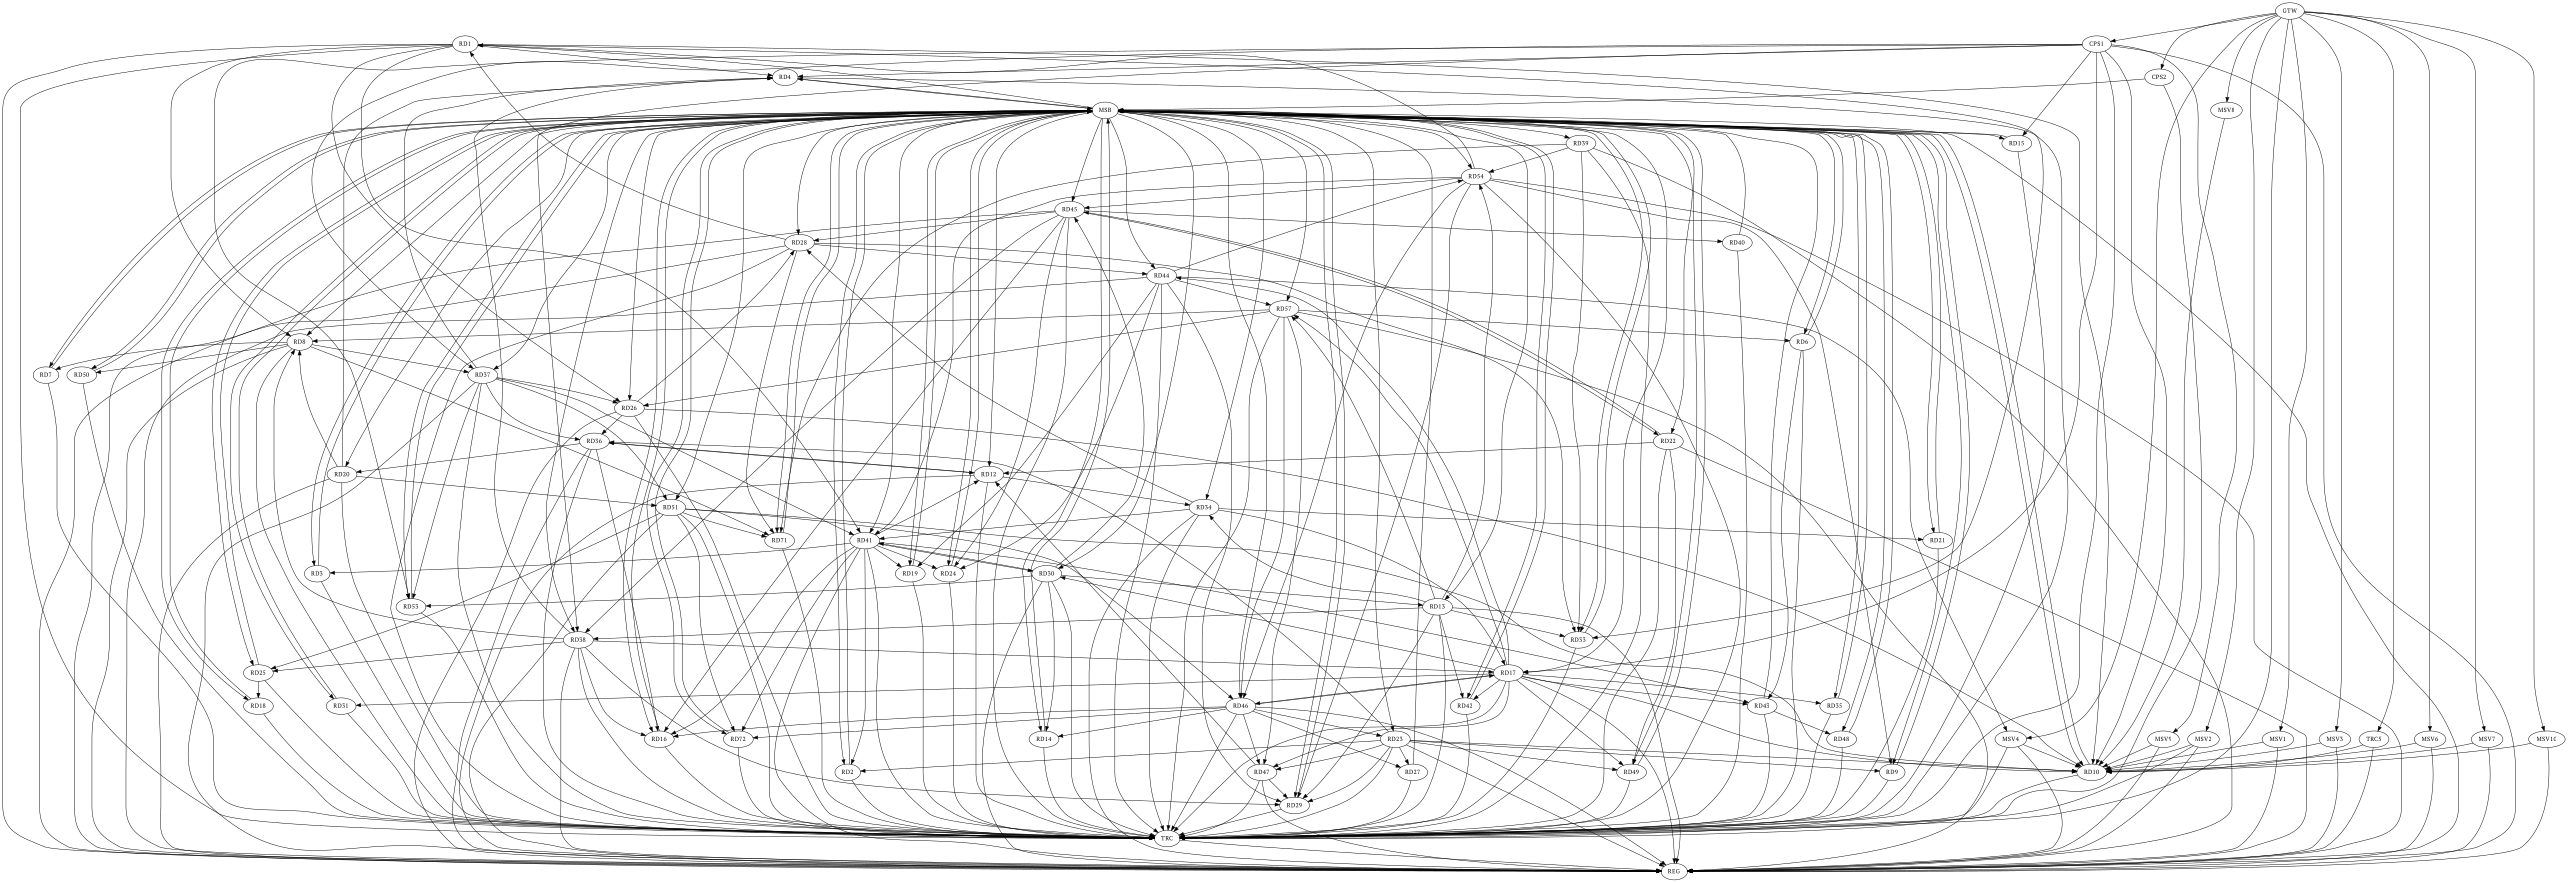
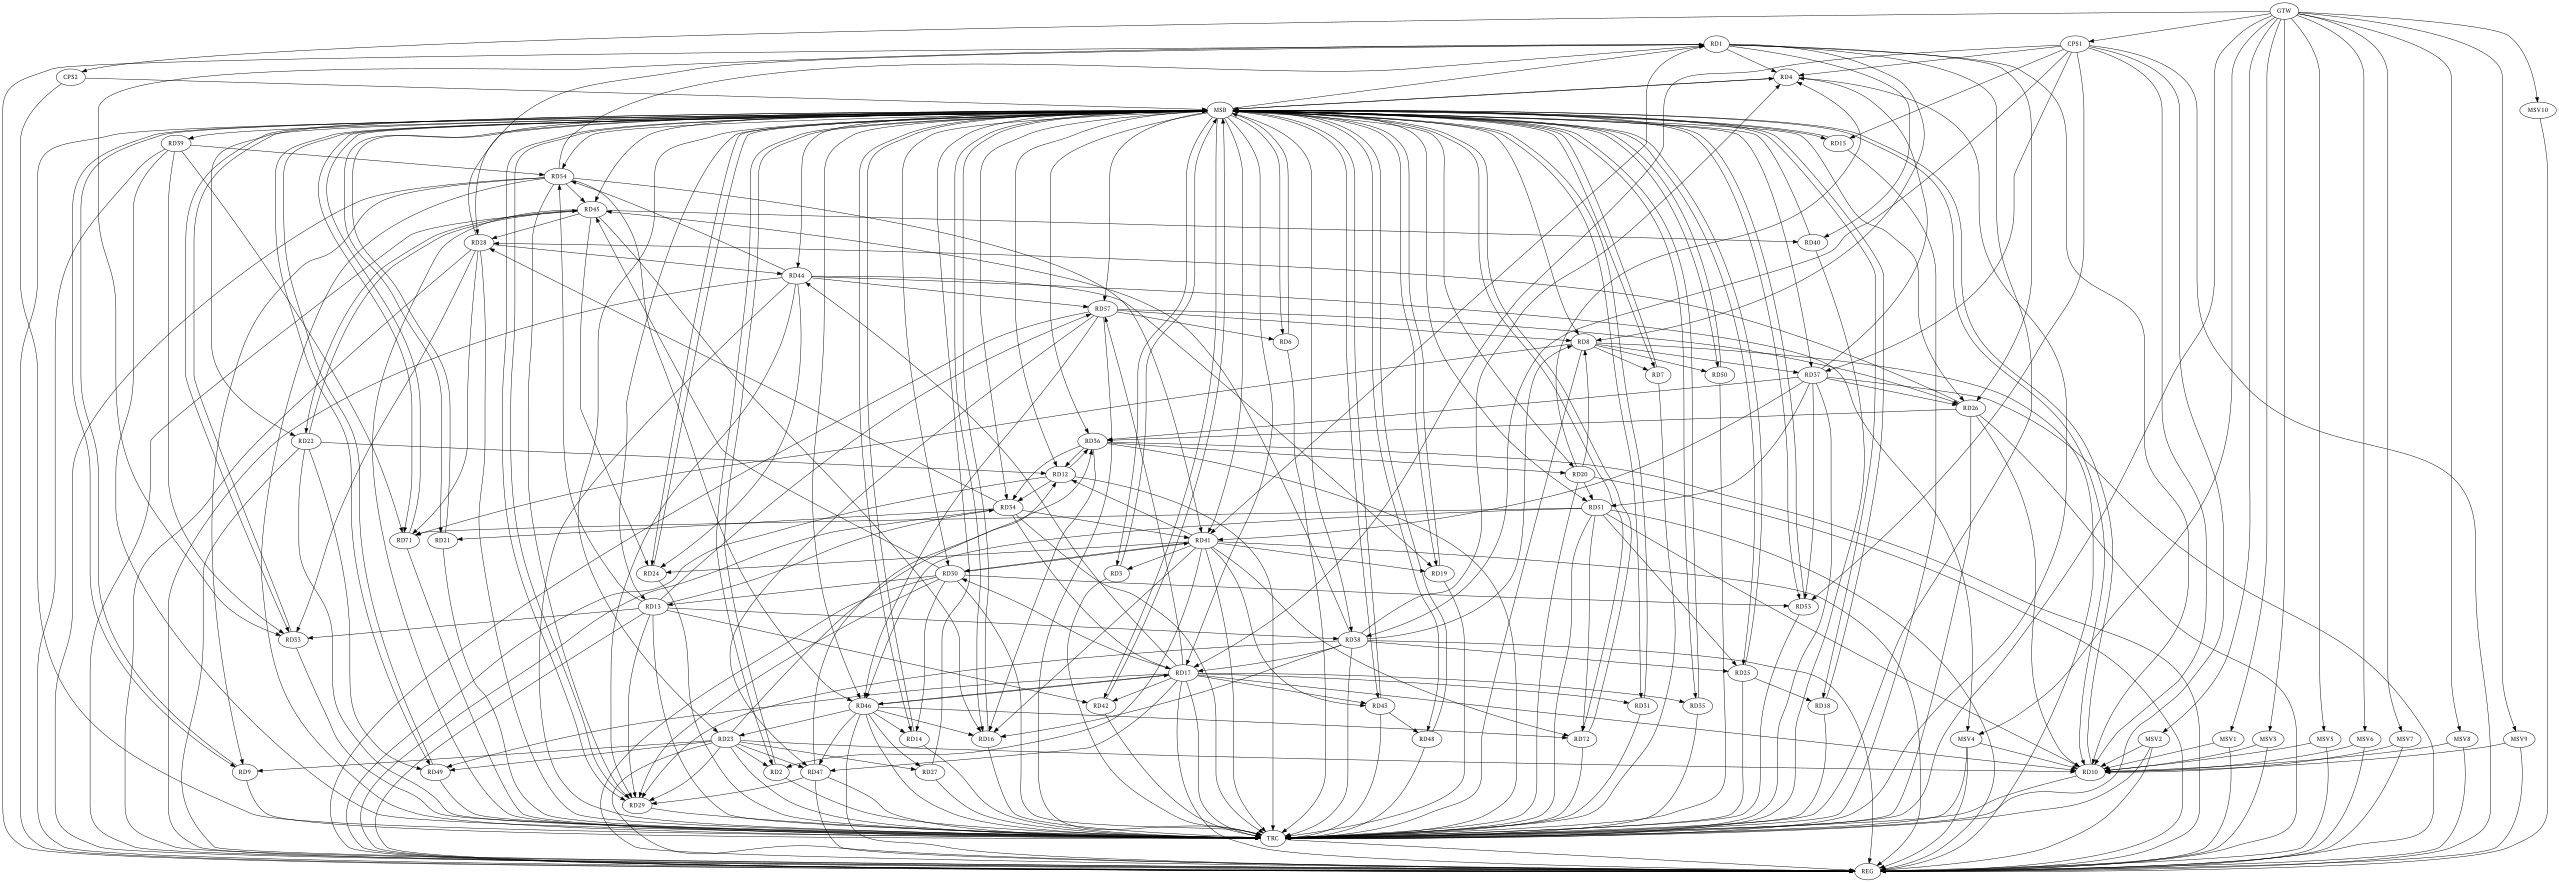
  strict digraph {
    fontname="PT Serif"
    node [fontname="PT Serif"]
    edge [fontname="PT Serif"]
    n1 [label=RD1]
    n2 [label=RD4]
    n3 [label=RD8]
    n4 [label=RD10]
    n5 [label=RD26]
    n6 [label=RD33]
    n7 [label=RD40]
    n8 [label=RD41]
    n9 [label=REG]
    n10 [label=TRC]
    n11 [label=MSB]
    n12 [label=RD7]
    n13 [label=RD71]
    n14 [label=RD37]
    n15 [label=RD50]
    n16 [label=RD36]
    n17 [label=RD28]
    n18 [label=RD2]
    n19 [label=RD3]
    n20 [label=RD12]
    n21 [label=RD16]
    n22 [label=RD30]
    n23 [label=RD43]
    n24 [label=RD19]
    n25 [label=RD24]
    n26 [label=RD72]
    n27 [label=RD6]
    n28 [label=RD9]
    n29 [label=RD34]
    n30 [label=RD13]
    n31 [label=RD29]
    n32 [label=RD38]
    n33 [label=RD42]
    n34 [label=RD57]
    n35 [label=RD54]
    n36 [label=RD14]
    n37 [label=RD15]
    n38 [label=RD17]
    n39 [label=RD31]
    n40 [label=RD35]
    n41 [label=RD44]
    n42 [label=RD46]
    n43 [label=RD48]
    n44 [label=RD49]
    n45 [label=RD18]
    n46 [label=RD20]
    n47 [label=RD51]
    n48 [label=RD21]
    n49 [label=RD22]
    n50 [label=RD45]
    n51 [label=RD23]
    n52 [label=RD25]
    n53 [label=RD53]
    n54 [label=RD39]
    n55 [label=RD47]
    n56 [label=MSV4]
    n57 [label=RD27]
    n58 [label=CPS1]
    n59 [label=CPS2]
    n60 [label=GTW]
    n61 [label=MSV1]
    n62 [label=MSV2]
    n63 [label=MSV3]
-   n64 [label=TRC5]
+   n64 [label=MSV5]
    n65 [label=MSV6]
    n66 [label=MSV7]
    n67 [label=MSV8]
    n68 [label=MSV9]
    n69 [label=MSV10]
    n1 -> n2
    n1 -> n3
    n1 -> n4
    n1 -> n5
    n1 -> n6
+   n1 -> n7
    n1 -> n8
    n1 -> n9
    n1 -> n10
    n2 -> n10
    n2 -> n11
    n3 -> n9
    n3 -> n10
    n3 -> n12
    n3 -> n13
    n3 -> n14
    n3 -> n15
    n4 -> n10
    n4 -> n11
    n5 -> n4
    n5 -> n9
    n5 -> n10
    n5 -> n16
    n5 -> n17
    n6 -> n10
    n6 -> n11
    n7 -> n10
    n7 -> n11
    n8 -> n9
    n8 -> n10
    n8 -> n18
    n8 -> n19
    n8 -> n20
    n8 -> n21
    n8 -> n22
    n8 -> n23
    n8 -> n24
    n8 -> n25
    n8 -> n26
    n10 -> n9
    n11 -> n1
    n11 -> n2
    n11 -> n3
    n11 -> n4
    n11 -> n5
    n11 -> n6
    n11 -> n8
    n11 -> n9
    n11 -> n12
    n11 -> n13
    n11 -> n14
    n11 -> n15
+   n11 -> n16
    n11 -> n17
    n11 -> n18
    n11 -> n19
    n11 -> n20
    n11 -> n21
    n11 -> n22
-   n27 -> n23
+   n11 -> n23
    n11 -> n24
    n11 -> n25
    n11 -> n26
    n11 -> n27
    n11 -> n28
    n11 -> n29
    n11 -> n30
    n11 -> n31
    n11 -> n32
    n11 -> n33
    n11 -> n34
    n11 -> n35
    n11 -> n36
    n11 -> n37
    n11 -> n38
    n11 -> n39
    n11 -> n40
    n11 -> n41
    n11 -> n42
    n11 -> n43
    n11 -> n44
    n11 -> n45
    n11 -> n46
    n11 -> n47
    n11 -> n48
    n11 -> n49
    n11 -> n50
    n11 -> n51
    n11 -> n52
    n11 -> n53
    n11 -> n54
    n12 -> n10
    n12 -> n11
    n13 -> n10
    n13 -> n11
    n14 -> n2
    n14 -> n5
    n14 -> n8
    n14 -> n9
    n14 -> n10
    n14 -> n16
    n14 -> n47
    n14 -> n53
    n15 -> n10
    n15 -> n11
    n16 -> n9
    n16 -> n10
    n16 -> n20
    n16 -> n21
+   n16 -> n29
    n16 -> n46
    n17 -> n1
    n17 -> n6
    n17 -> n9
    n17 -> n10
    n17 -> n13
    n17 -> n41
    n18 -> n10
    n18 -> n11
    n19 -> n10
    n19 -> n11
    n20 -> n9
    n20 -> n10
    n20 -> n16
    n20 -> n29
    n21 -> n10
    n21 -> n11
    n22 -> n8
    n22 -> n9
    n22 -> n10
    n22 -> n30
+   n22 -> n31
    n22 -> n36
    n22 -> n50
    n22 -> n53
    n23 -> n10
    n23 -> n11
    n23 -> n43
    n24 -> n10
    n24 -> n11
    n25 -> n10
    n25 -> n11
    n26 -> n10
    n26 -> n11
    n27 -> n10
    n27 -> n11
    n28 -> n10
    n28 -> n11
    n29 -> n8
    n29 -> n9
    n29 -> n10
    n29 -> n17
    n29 -> n38
    n29 -> n48
    n30 -> n6
    n30 -> n9
    n30 -> n10
    n30 -> n29
    n30 -> n31
    n30 -> n32
    n30 -> n33
    n30 -> n34
    n30 -> n35
    n31 -> n10
    n31 -> n11
    n32 -> n2
    n32 -> n3
    n32 -> n9
    n32 -> n10
    n32 -> n21
    n32 -> n31
    n32 -> n38
    n32 -> n52
    n33 -> n10
    n33 -> n11
    n34 -> n3
    n34 -> n5
    n34 -> n9
    n34 -> n10
    n34 -> n27
    n34 -> n42
    n34 -> n55
    n35 -> n1
    n35 -> n8
    n35 -> n9
    n35 -> n10
    n35 -> n28
    n35 -> n31
    n35 -> n42
    n35 -> n50
    n36 -> n10
    n36 -> n11
    n37 -> n10
    n37 -> n11
    n38 -> n4
    n38 -> n9
    n38 -> n10
    n38 -> n22
    n38 -> n23
    n38 -> n33
    n38 -> n34
    n38 -> n39
    n38 -> n40
    n38 -> n41
    n38 -> n42
    n38 -> n44
    n38 -> n55
    n39 -> n10
    n39 -> n11
    n40 -> n10
    n40 -> n11
    n41 -> n9
    n41 -> n10
    n41 -> n24
    n41 -> n25
    n41 -> n31
    n41 -> n34
    n41 -> n35
    n41 -> n56
    n42 -> n9
    n42 -> n10
    n42 -> n21
    n42 -> n26
    n42 -> n36
    n42 -> n38
    n42 -> n51
    n42 -> n55
    n42 -> n57
    n43 -> n10
    n43 -> n11
    n44 -> n10
    n44 -> n11
    n45 -> n10
    n45 -> n11
    n46 -> n2
    n46 -> n3
    n46 -> n9
    n46 -> n10
    n46 -> n47
    n47 -> n4
    n47 -> n9
    n47 -> n10
    n47 -> n13
    n47 -> n26
    n47 -> n42
    n47 -> n52
    n48 -> n10
    n48 -> n11
    n49 -> n9
    n49 -> n10
    n49 -> n20
    n49 -> n44
    n49 -> n50
    n50 -> n7
    n50 -> n9
    n50 -> n10
    n50 -> n17
    n50 -> n21
    n50 -> n25
-   n50 -> n32
+   n32 -> n50
    n50 -> n49
    n51 -> n4
    n51 -> n9
    n51 -> n10
    n51 -> n16
    n51 -> n18
    n51 -> n28
    n51 -> n31
    n51 -> n44
    n51 -> n55
    n51 -> n57
    n52 -> n10
    n52 -> n11
    n52 -> n45
    n53 -> n10
    n53 -> n11
    n54 -> n6
    n54 -> n9
    n54 -> n10
    n54 -> n13
    n54 -> n35
    n55 -> n9
    n55 -> n10
    n55 -> n20
    n55 -> n31
    n56 -> n4
    n56 -> n9
    n56 -> n10
    n57 -> n10
    n57 -> n11
    n58 -> n2
    n58 -> n4
    n58 -> n9
    n58 -> n10
    n58 -> n14
    n58 -> n32
    n58 -> n37
    n58 -> n38
    n58 -> n53
    n59 -> n10
    n59 -> n11
    n60 -> n10
    n60 -> n56
    n60 -> n58
    n60 -> n59
    n60 -> n61
    n60 -> n62
    n60 -> n63
    n60 -> n64
    n60 -> n65
    n60 -> n66
    n60 -> n67
-   n58 -> n68
+   n60 -> n68
    n60 -> n69
    n61 -> n4
    n61 -> n9
    n62 -> n4
    n62 -> n9
    n62 -> n10
    n63 -> n4
    n63 -> n9
    n64 -> n4
    n64 -> n9
    n65 -> n4
    n65 -> n9
    n66 -> n4
    n66 -> n9
    n67 -> n4
+   n67 -> n9
    n68 -> n4
    n68 -> n9
-   n69 -> n4
    n69 -> n9
  }
